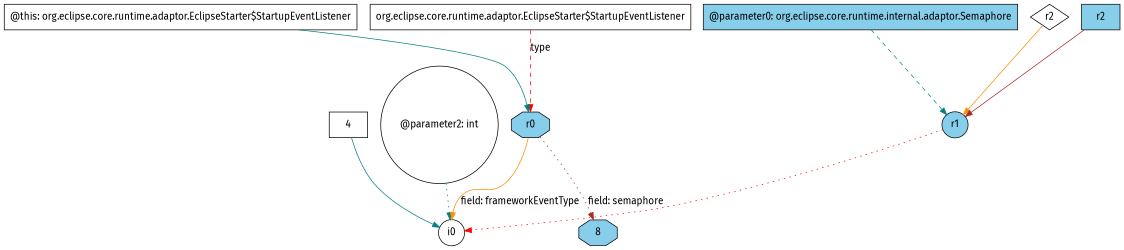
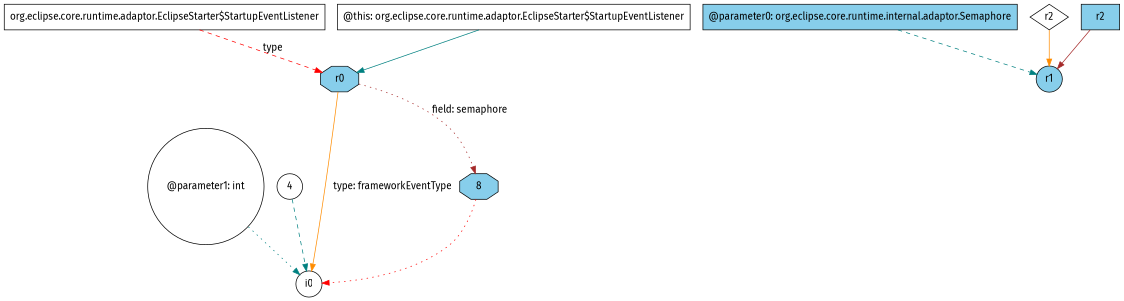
  digraph {
    fontname="Fira Sans"
    node [fillcolor=white fontname="Fira Sans" shape=circle style=filled]
    edge [color=teal fontname="Fira Sans" style=solid]
-   n1 [label="@parameter2: int"]
+   n1 [label="@parameter1: int"]
    n2 [label=i0]
-   n3 [label=4 shape=box]
+   n3 [label=4]
    n4 [fillcolor=skyblue label=r0 shape=octagon]
    n5 [fillcolor=skyblue label=8 shape=octagon]
    n6 [fillcolor=skyblue label=r1]
    n7 [fillcolor=skyblue label="@parameter0: org.eclipse.core.runtime.internal.adaptor.Semaphore" shape=box]
    n8 [label=r2 shape=diamond]
    n9 [fillcolor=skyblue label=r2 shape=box]
    n10 [label="org.eclipse.core.runtime.adaptor.EclipseStarter$StartupEventListener" shape=box]
    n11 [label="@this: org.eclipse.core.runtime.adaptor.EclipseStarter$StartupEventListener" shape=box]
    n1 -> n2 [style=dotted]
-   n3 -> n2
-   n4 -> n2 [color=darkorange label="field: frameworkEventType"]
+   n3 -> n2 [style=dashed]
+   n4 -> n2 [color=darkorange label="type: frameworkEventType"]
    n4 -> n5 [color=brown label="field: semaphore" style=dotted]
-   n6 -> n2 [color=red style=dotted]
+   n5 -> n2 [color=red style=dotted]
    n7 -> n6 [style=dashed]
    n8 -> n6 [color=darkorange]
    n9 -> n6 [color=brown]
    n10 -> n4 [color=red label=type style=dashed]
    n11 -> n4
  }
